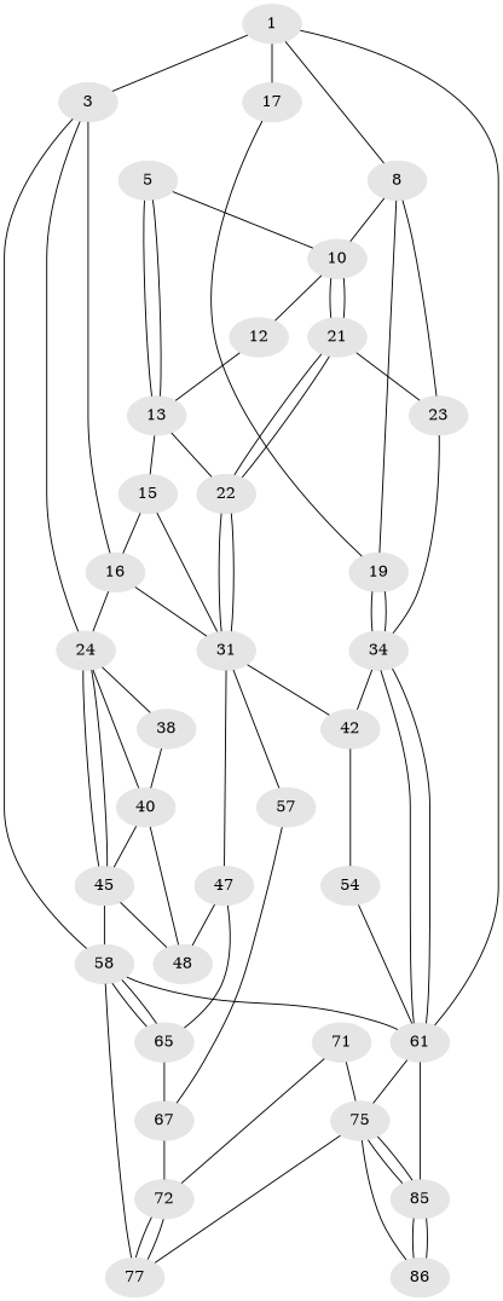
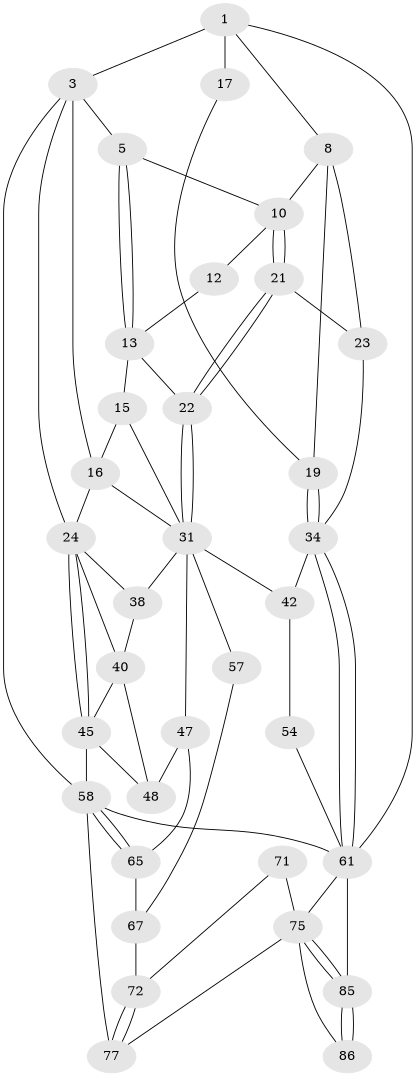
  graph {
    node [color=gray90 style=filled]
    1 [super="+7+2"]
    3 [super="+4"]
    8 [super="+9+18"]
    17
    61 [super="+62+66"]
    5 [super="+6"]
    16 [super="+27"]
    24 [super="+25"]
    58 [super="+59"]
    10 [super="+11"]
    19
    23 [super="+28"]
    75 [super="+76"]
    85 [super="+87"]
    13 [super="+14"]
    31 [super="+32"]
    38 [super="+39"]
    40 [super="+44"]
    45 [super="+53"]
    65
    77 [super="+84+78"]
    12
    21
    15 [super="+29"]
    22
    34 [super="+35"]
    42 [super="+64+43"]
    47 [super="+50"]
    57
    48 [super="+49+52"]
    54 [super="+63+55"]
    67 [super="+68"]
    71
    72
    86
    1 -- 3
    1 -- 8
    1 -- 17 [weight=2]
    1 -- 61
+   3 -- 5
    3 -- 16
    3 -- 24
    3 -- 58
    8 -- 10
    8 -- 19
    8 -- 23 [weight=2]
    17 -- 19
    61 -- 75
    61 -- 85 [weight=2]
    5 -- 10
    5 -- 13
    5 -- 13
    16 -- 24
    16 -- 31
    24 -- 38
    24 -- 40
    24 -- 45
    24 -- 45
    58 -- 61
    58 -- 65
    58 -- 65
    58 -- 77 [weight=3]
    10 -- 12
    10 -- 21
    10 -- 21
    19 -- 34
    19 -- 34
    23 -- 34
    75 -- 85
    75 -- 85
    75 -- 77
    75 -- 86
    85 -- 86 [weight=2]
    85 -- 86
    13 -- 15
    13 -- 22
+   31 -- 38
    31 -- 42
    31 -- 47 [weight=2]
    31 -- 57
    38 -- 40
    40 -- 45
    40 -- 48
    45 -- 58
    45 -- 48
    65 -- 67
    12 -- 13 [weight=2]
    21 -- 23
    21 -- 22
    21 -- 22
    15 -- 16 [weight=2]
    15 -- 31
    22 -- 31
    22 -- 31
    34 -- 61
    34 -- 61
    34 -- 42 [weight=2]
    42 -- 54 [weight=2]
    47 -- 65
    47 -- 48
    57 -- 67
    54 -- 61 [weight=2]
    67 -- 72
    71 -- 75
    71 -- 72
    72 -- 77
    72 -- 77
  }
